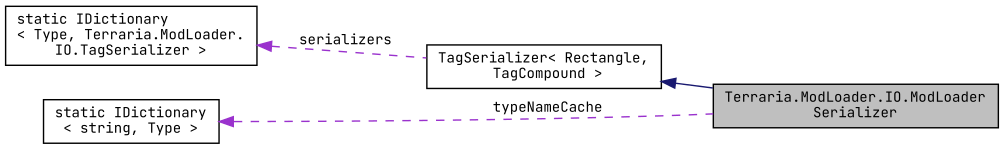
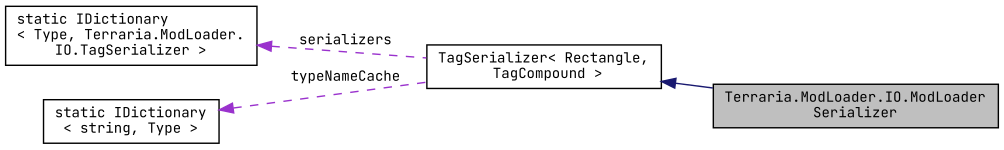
  digraph {
    fontname="JetBrains Mono"
    rankdir=LR
    node [color=black fillcolor=white fontname="JetBrains Mono" fontsize=10 shape=record style=filled]
    edge [color=darkorchid3 dir=back fontname="JetBrains Mono" fontsize=10 labelfontname=Helvetica labelfontsize=10 style=dashed]
    n1 [fillcolor=grey75 fontcolor=black height=0.2 label="Terraria.ModLoader.IO.ModLoader\lSerializer" width=0.4]
    n2 [height=0.2 label="TagSerializer\< Rectangle,\l TagCompound \>" width=0.4]
    n3 [height=0.2 label="static IDictionary\l\< Type, Terraria.ModLoader.\lIO.TagSerializer \>" width=0.4]
    n4 [height=0.2 label="static IDictionary\l\< string, Type \>" width=0.4]
    n2 -> n1 [color=midnightblue style=solid]
    n3 -> n2 [label=" serializers"]
-   n4 -> n1 [label=" typeNameCache"]
+   n4 -> n2 [label=" typeNameCache"]
  }
